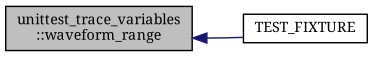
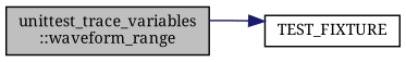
  digraph {
    rankdir=LR
    fontname="Noto Serif"
    node [color=black fontname="Noto Serif" fontsize=10 shape=record style=filled]
    n1 [fillcolor=grey75 fontcolor=black height=0.2 label="unittest_trace_variables\l::waveform_range" width=0.4]
    n2 [fillcolor=white height=0.2 label=TEST_FIXTURE width=0.4]
-   n1 -> n2 [color=midnightblue dir=back fontname="Noto Serif" fontsize=10 labelfontname=Helvetica labelfontsize=10 style=solid]
+   n2 -> n1 [color=midnightblue dir=back fontname="Noto Serif" fontsize=10 labelfontname=Helvetica labelfontsize=10 style=solid]
  }
